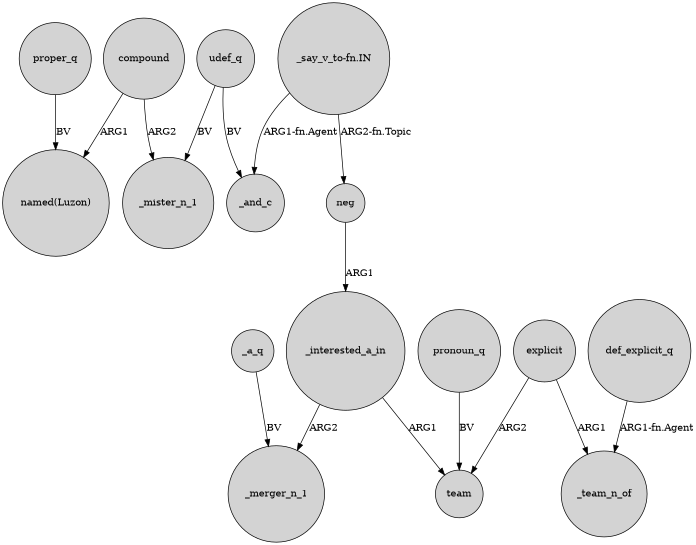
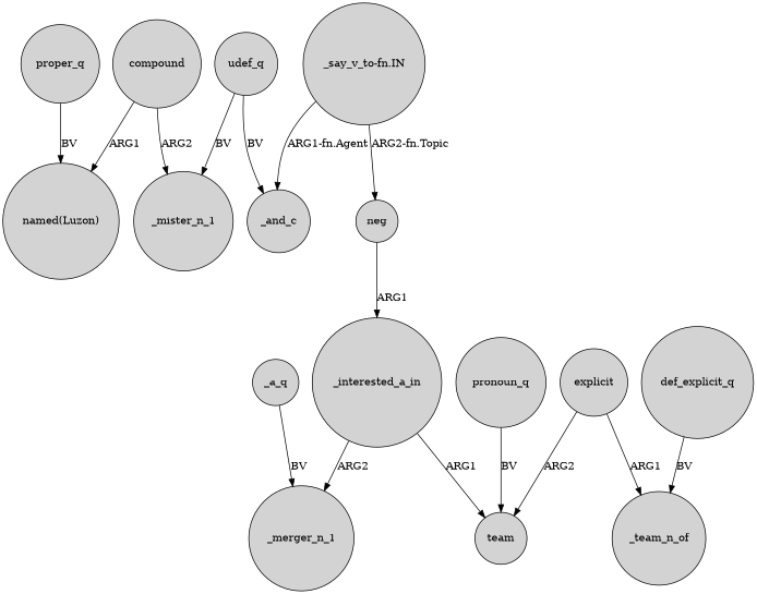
  digraph {
    node [shape=circle style=filled]
    udef_q
    _mister_n_1
    _and_c
    "_say_v_to-fn.IN"
    neg
    _interested_a_in
    n7 [label=team]
    _merger_n_1
    proper_q
    "named(Luzon)"
    n11 [label=explicit]
    _team_n_of
    def_explicit_q
    compound
    _a_q
    pronoun_q
    udef_q -> _mister_n_1 [label=BV]
    udef_q -> _and_c [label=BV]
    "_say_v_to-fn.IN" -> _and_c [label="ARG1-fn.Agent"]
    "_say_v_to-fn.IN" -> neg [label="ARG2-fn.Topic"]
    neg -> _interested_a_in [label=ARG1]
    _interested_a_in -> n7 [label=ARG1]
    _interested_a_in -> _merger_n_1 [label=ARG2]
    proper_q -> "named(Luzon)" [label=BV]
    n11 -> n7 [label=ARG2]
    n11 -> _team_n_of [label=ARG1]
-   def_explicit_q -> _team_n_of [label="ARG1-fn.Agent"]
+   def_explicit_q -> _team_n_of [label=BV]
    compound -> _mister_n_1 [label=ARG2]
    compound -> "named(Luzon)" [label=ARG1]
    _a_q -> _merger_n_1 [label=BV]
    pronoun_q -> n7 [label=BV]
  }
